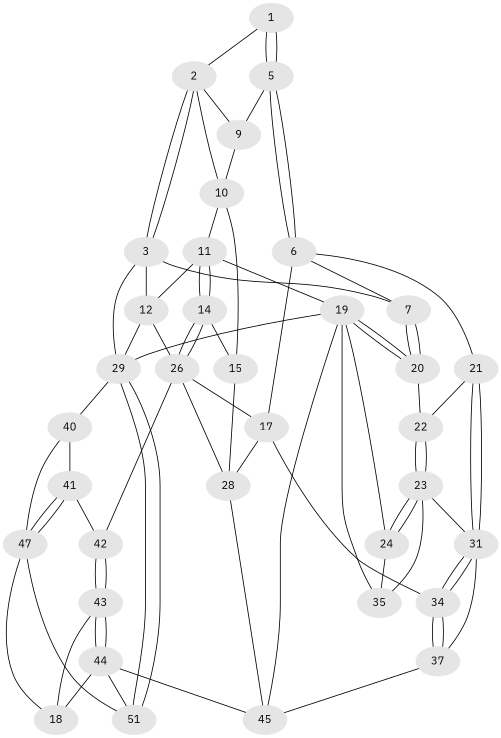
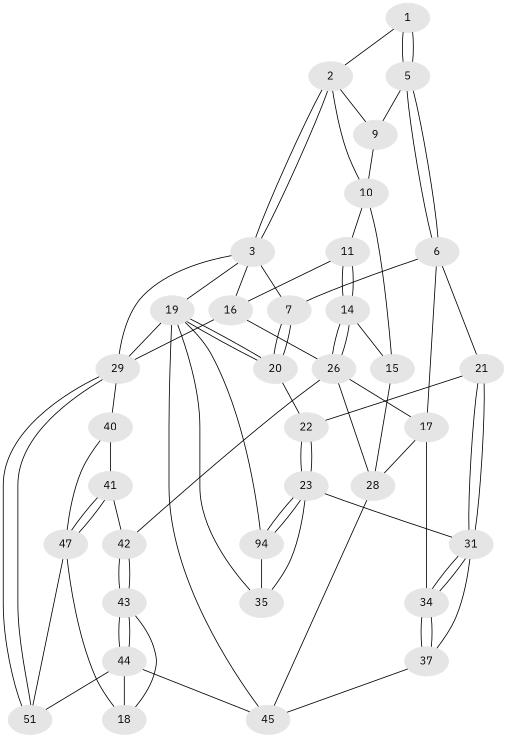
  graph {
    fontname="IBM Plex Sans"
    node [color=gray90 fontname="IBM Plex Sans" style=filled]
    edge [fontname="IBM Plex Sans"]
    2 [super="+8"]
    1
    5
    3 [super="+4"]
    9
    10 [super="+13"]
    6 [super="+18"]
    7
-   12 [super="+25"]
+   12 [super="+25" label=16]
    19 [super="+39"]
    29 [super="+30"]
    11
    15 [super="+16"]
    20
    26 [super="+27"]
-   24
+   24 [label=94]
    35 [super="+36"]
    45 [super="+46"]
    40
    51
    17 [super="+33"]
    21
    28 [super="+38"]
    34
    22
    31
    14
    42
    37
    23 [super="+32"]
    43
    41
    47 [super="+50"]
    n34 [label=18]
    44 [super="+49"]
    2 -- 3
    2 -- 3
    2 -- 9
    2 -- 10
    1 -- 2
    1 -- 5
    1 -- 5
    5 -- 9
    5 -- 6
    5 -- 6
    3 -- 7
    3 -- 12
-   11 -- 19
+   3 -- 19
    3 -- 29
    9 -- 10
    10 -- 11
    10 -- 15
    6 -- 7
    6 -- 17
    6 -- 21
    7 -- 20
    7 -- 20
    12 -- 29
    12 -- 26
    19 -- 29
    19 -- 20
    19 -- 20
    19 -- 24
    19 -- 35
    19 -- 45
    29 -- 40
    29 -- 51
    29 -- 51
    11 -- 12
    11 -- 14
    11 -- 14
    15 -- 28
    20 -- 22
    26 -- 17
    26 -- 28
    26 -- 42
    24 -- 35
    40 -- 41
    40 -- 47
    17 -- 28
    17 -- 34
    21 -- 22
    21 -- 31
    21 -- 31
    28 -- 45
    34 -- 37
    34 -- 37
    22 -- 23
    22 -- 23
    31 -- 34
    31 -- 34
    31 -- 37
    14 -- 15
    14 -- 26
    14 -- 26
    42 -- 43
    42 -- 43
    37 -- 45
    23 -- 24
    23 -- 24
    23 -- 35
    23 -- 31
    43 -- n34
    43 -- 44
    43 -- 44
    41 -- 42
    41 -- 47
    41 -- 47
    47 -- 51
    47 -- n34
    44 -- 45
    44 -- 51
    44 -- n34
  }
